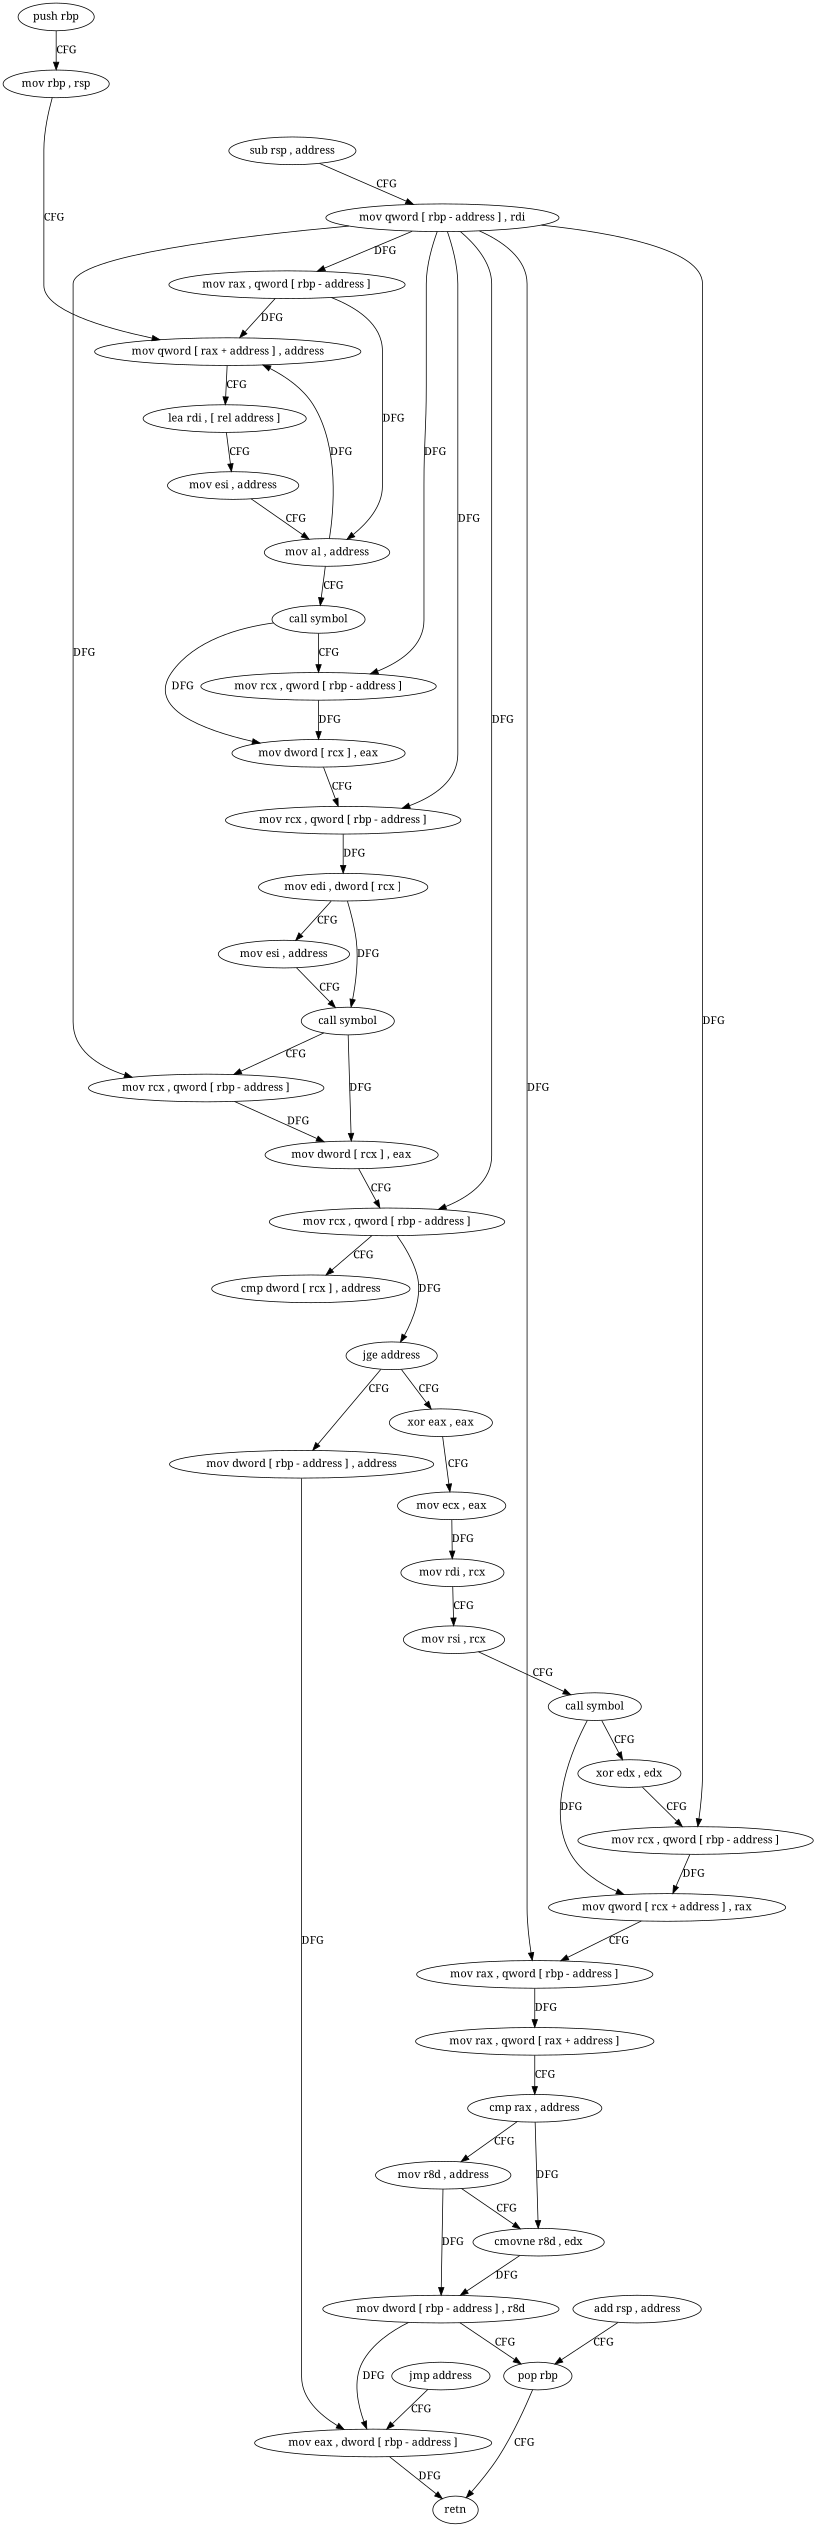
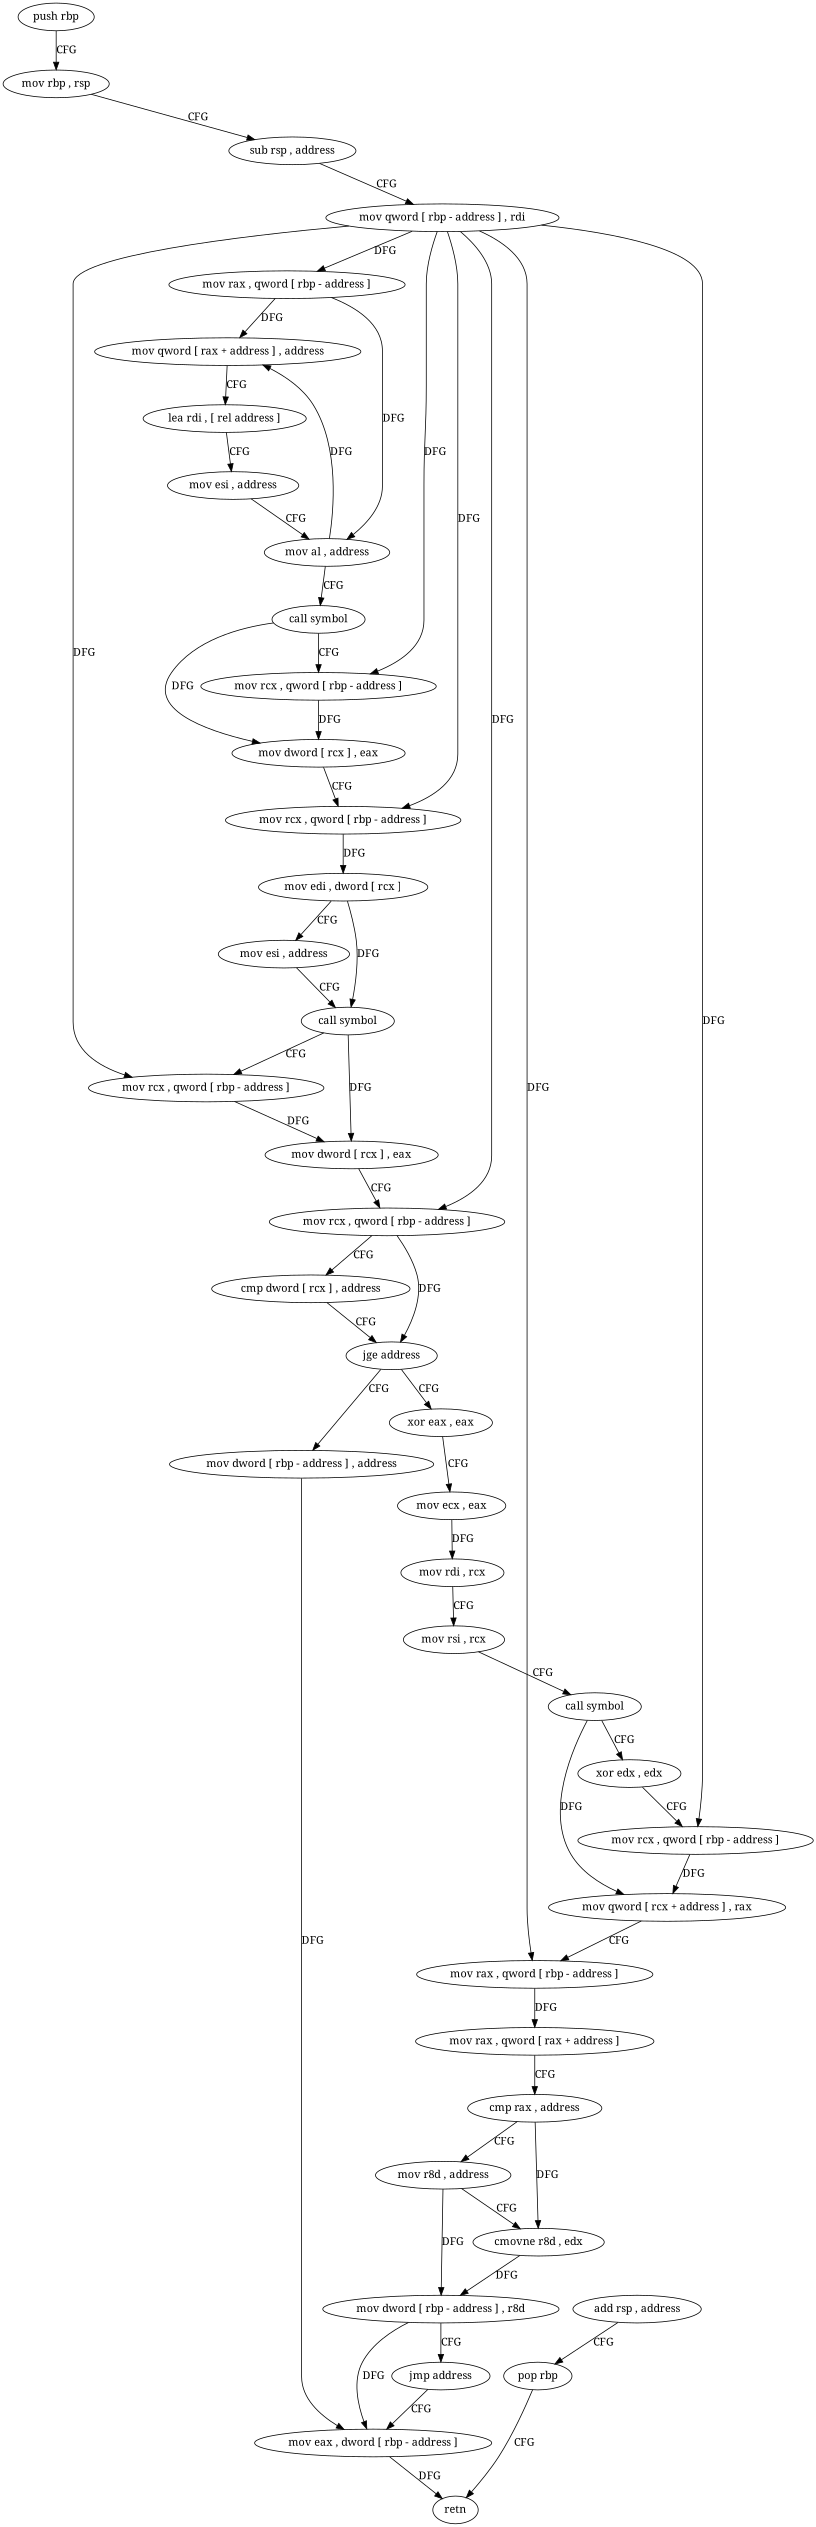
  digraph {
    fontname="Noto Serif"
    node [fontname="Noto Serif"]
    edge [fontname="Noto Serif"]
    n1 [label="push rbp"]
    n2 [label="mov rbp , rsp"]
    n3 [label="sub rsp , address"]
    n4 [label="mov qword [ rbp - address ] , rdi"]
    n5 [label="mov rax , qword [ rbp - address ]"]
    n6 [label="mov rcx , qword [ rbp - address ]"]
    n7 [label="mov rcx , qword [ rbp - address ]"]
    n8 [label="mov rcx , qword [ rbp - address ]"]
    n9 [label="mov rcx , qword [ rbp - address ]"]
    n10 [label="mov rcx , qword [ rbp - address ]"]
    n11 [label="mov rax , qword [ rbp - address ]"]
    n12 [label="mov qword [ rax + address ] , address"]
    n13 [label="mov al , address"]
    n14 [label="mov dword [ rcx ] , eax"]
    n15 [label="mov edi , dword [ rcx ]"]
    n16 [label="mov dword [ rcx ] , eax"]
    n17 [label="cmp dword [ rcx ] , address"]
    n18 [label="jge address"]
    n19 [label="mov qword [ rcx + address ] , rax"]
    n20 [label="mov rax , qword [ rax + address ]"]
    n21 [label="lea rdi , [ rel address ]"]
    n22 [label="call symbol"]
    n23 [label="mov esi , address"]
    n24 [label="mov esi , address"]
    n25 [label="call symbol"]
    n26 [label="mov dword [ rbp - address ] , address"]
    n27 [label="xor eax , eax"]
    n28 [label="mov eax , dword [ rbp - address ]"]
    n29 [label="mov ecx , eax"]
    n30 [label=retn]
    n31 [label="mov rdi , rcx"]
    n32 [label="add rsp , address"]
    n33 [label="pop rbp"]
    n34 [label="mov rsi , rcx"]
    n35 [label="call symbol"]
    n36 [label="xor edx , edx"]
    n37 [label="cmp rax , address"]
    n38 [label="mov r8d , address"]
    n39 [label="cmovne r8d , edx"]
    n40 [label="mov dword [ rbp - address ] , r8d"]
    n41 [label="jmp address"]
    n1 -> n2 [label=CFG]
-   n2 -> n12 [label=CFG]
+   n2 -> n3 [label=CFG]
    n3 -> n4 [label=CFG]
    n4 -> n5 [label=DFG]
    n4 -> n6 [label=DFG]
    n4 -> n7 [label=DFG]
    n4 -> n8 [label=DFG]
    n4 -> n9 [label=DFG]
    n4 -> n10 [label=DFG]
    n4 -> n11 [label=DFG]
    n5 -> n12 [label=DFG]
    n5 -> n13 [label=DFG]
    n6 -> n14 [label=DFG]
    n7 -> n15 [label=DFG]
    n8 -> n16 [label=DFG]
    n9 -> n17 [label=CFG]
    n9 -> n18 [label=DFG]
    n10 -> n19 [label=DFG]
    n11 -> n20 [label=DFG]
    n12 -> n21 [label=CFG]
    n13 -> n12 [label=DFG]
    n13 -> n22 [label=CFG]
    n14 -> n7 [label=CFG]
    n15 -> n24 [label=CFG]
    n15 -> n25 [label=DFG]
    n16 -> n9 [label=CFG]
+   n17 -> n18 [label=CFG]
    n18 -> n26 [label=CFG]
    n18 -> n27 [label=CFG]
    n19 -> n11 [label=CFG]
    n20 -> n37 [label=CFG]
    n21 -> n23 [label=CFG]
    n22 -> n6 [label=CFG]
    n22 -> n14 [label=DFG]
    n23 -> n13 [label=CFG]
    n24 -> n25 [label=CFG]
    n25 -> n8 [label=CFG]
    n25 -> n16 [label=DFG]
    n26 -> n28 [label=DFG]
    n27 -> n29 [label=CFG]
    n28 -> n30 [label=DFG]
    n29 -> n31 [label=DFG]
    n31 -> n34 [label=CFG]
    n32 -> n33 [label=CFG]
    n33 -> n30 [label=CFG]
    n34 -> n35 [label=CFG]
    n35 -> n19 [label=DFG]
    n35 -> n36 [label=CFG]
    n36 -> n10 [label=CFG]
    n37 -> n38 [label=CFG]
    n37 -> n39 [label=DFG]
    n38 -> n39 [label=CFG]
    n38 -> n40 [label=DFG]
    n39 -> n40 [label=DFG]
    n40 -> n28 [label=DFG]
-   n40 -> n33 [label=CFG]
+   n40 -> n41 [label=CFG]
    n41 -> n28 [label=CFG]
  }
